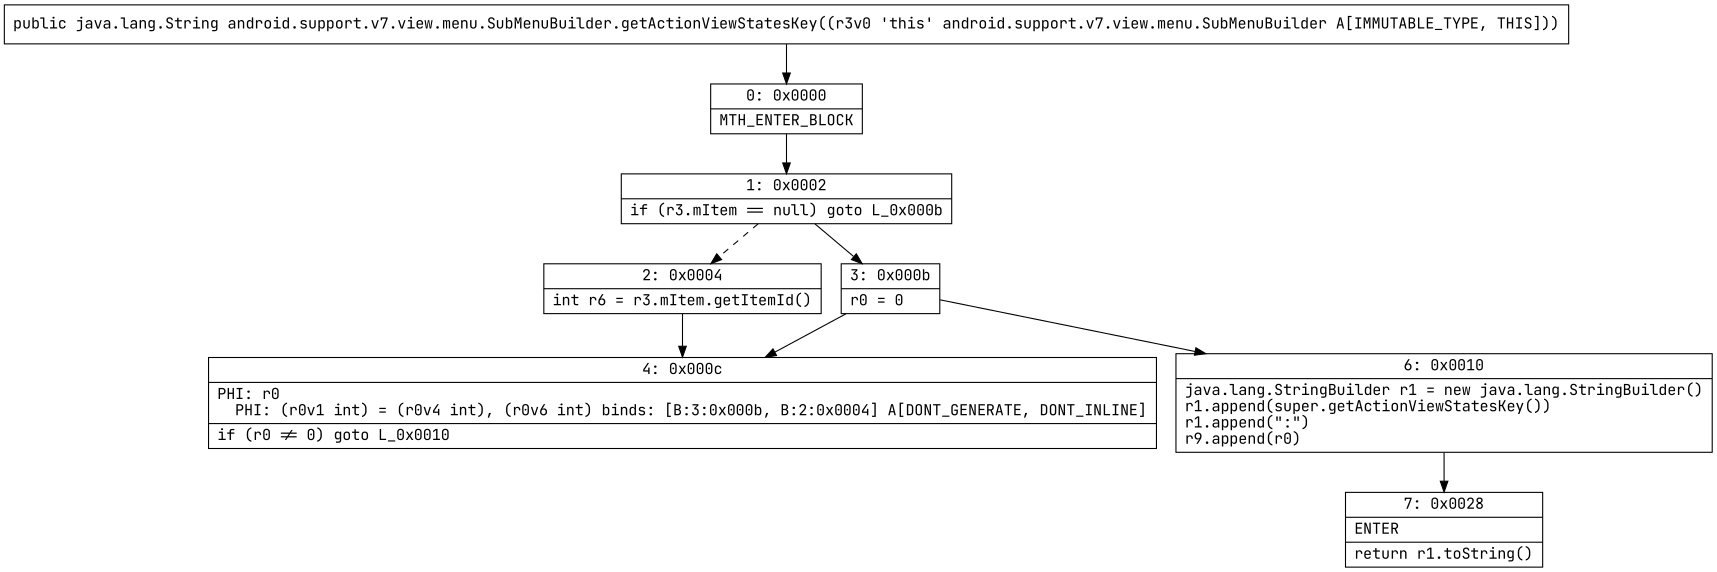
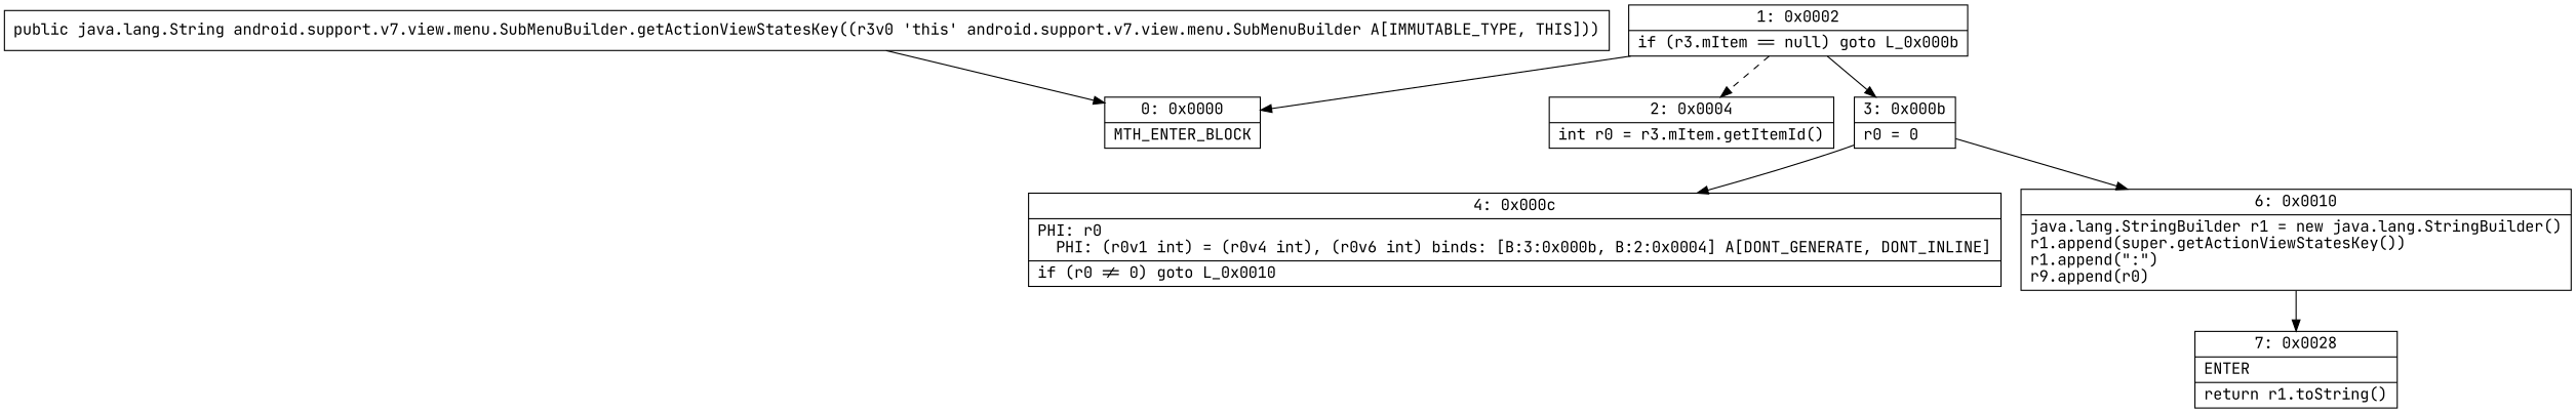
  digraph {
    fontname="JetBrains Mono"
    node [fontname="JetBrains Mono" shape=record]
    edge [fontname="JetBrains Mono"]
    n1 [label="{0\:\ 0x0000|MTH_ENTER_BLOCK\l}"]
    n2 [label="{1\:\ 0x0002|if (r3.mItem == null) goto L_0x000b\l}"]
-   n3 [label="{2\:\ 0x0004|int r6 = r3.mItem.getItemId()\l}"]
+   n3 [label="{2\:\ 0x0004|int r0 = r3.mItem.getItemId()\l}"]
    n4 [label="{3\:\ 0x000b|r0 = 0\l}"]
    n5 [label="{4\:\ 0x000c|PHI: r0 \l  PHI: (r0v1 int) = (r0v4 int), (r0v6 int) binds: [B:3:0x000b, B:2:0x0004] A[DONT_GENERATE, DONT_INLINE]\l|if (r0 != 0) goto L_0x0010\l}"]
    n6 [label="{6\:\ 0x0010|java.lang.StringBuilder r1 = new java.lang.StringBuilder()\lr1.append(super.getActionViewStatesKey())\lr1.append(\":\")\lr9.append(r0)\l}"]
    n7 [label="{7\:\ 0x0028|ENTER\l|return r1.toString()\l}"]
    n8 [label="{public java.lang.String android.support.v7.view.menu.SubMenuBuilder.getActionViewStatesKey((r3v0 'this' android.support.v7.view.menu.SubMenuBuilder A[IMMUTABLE_TYPE, THIS])) }"]
-   n1 -> n2
+   n2 -> n1
    n2 -> n3 [style=dashed]
    n2 -> n4
-   n3 -> n5
    n4 -> n5
    n4 -> n6
    n6 -> n7
    n8 -> n1
  }
